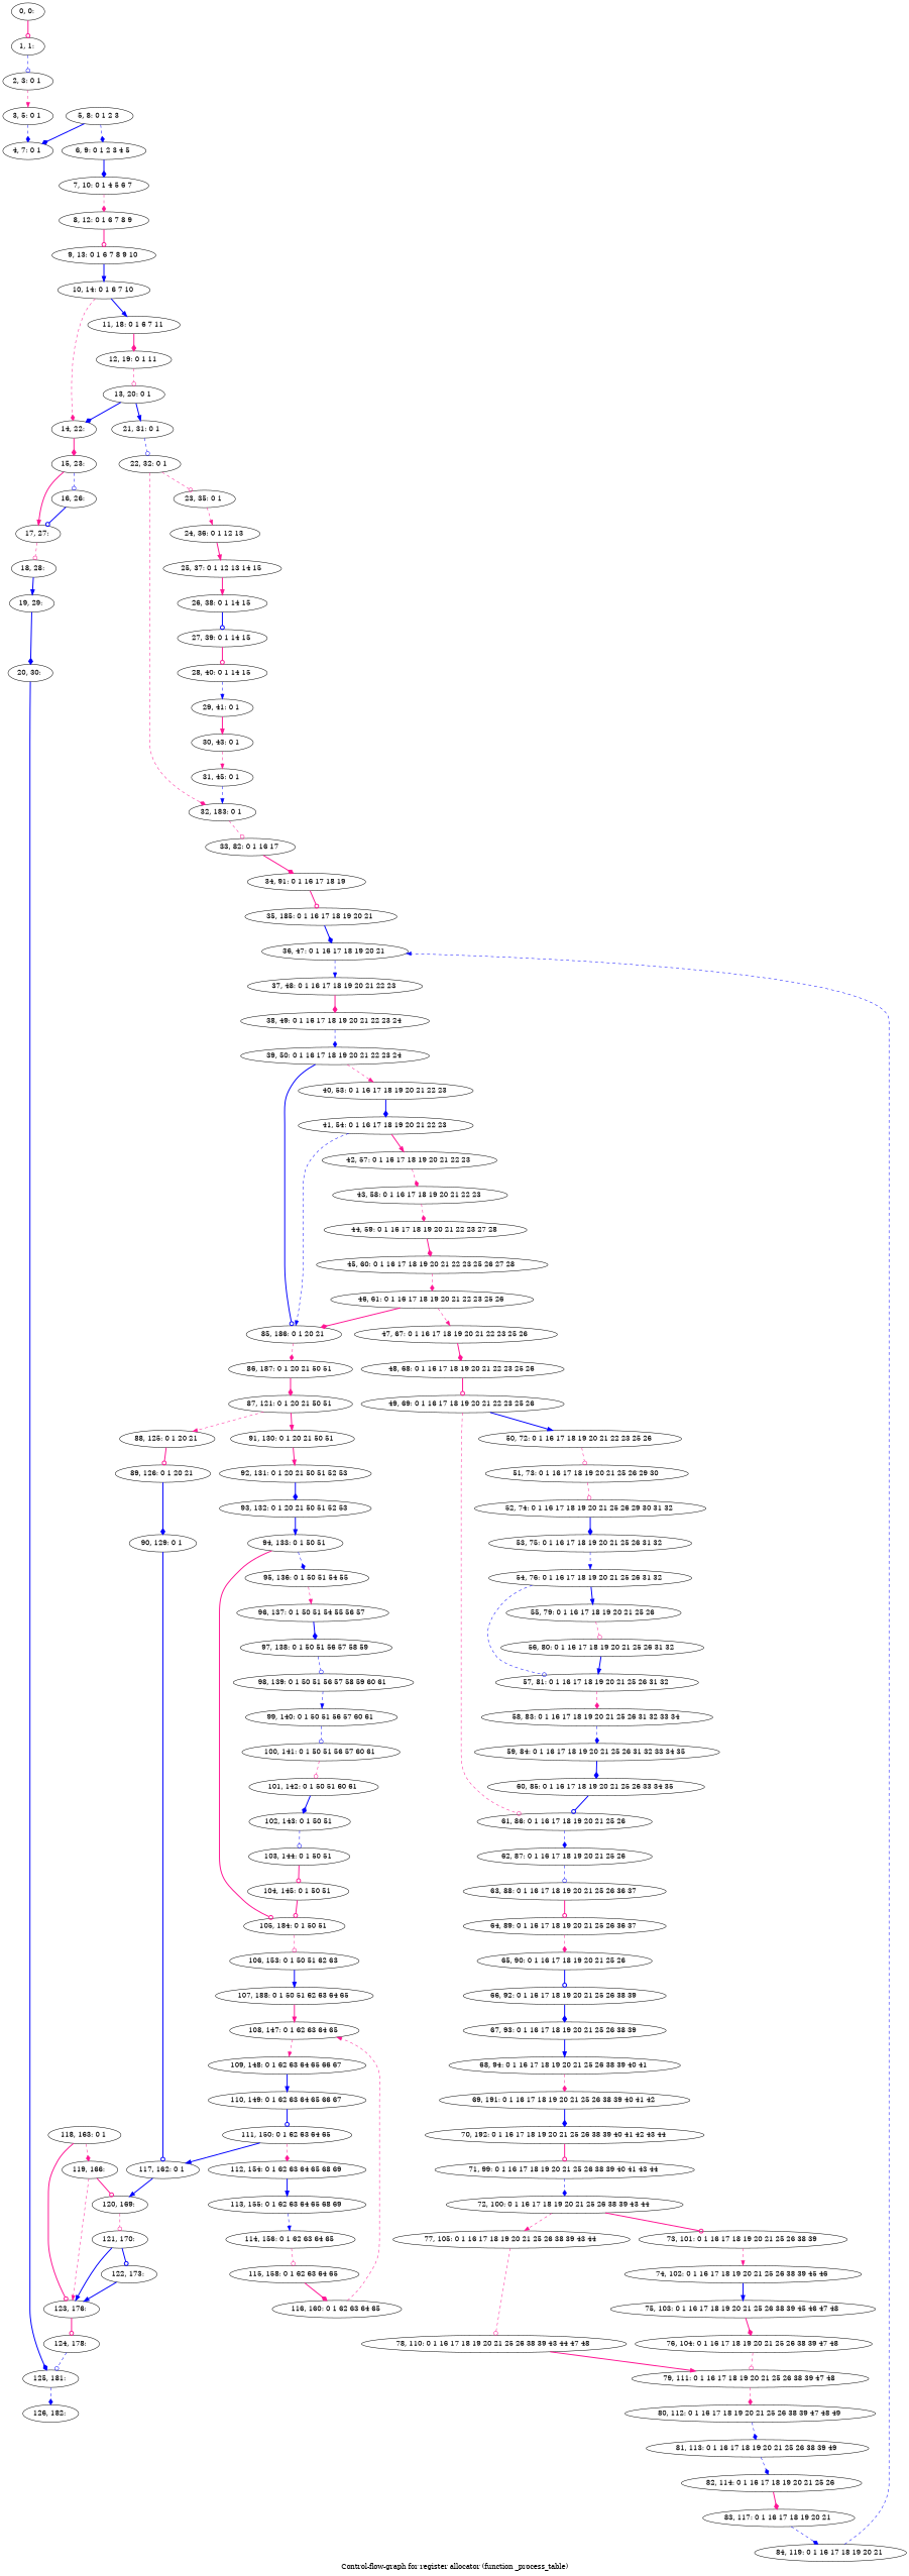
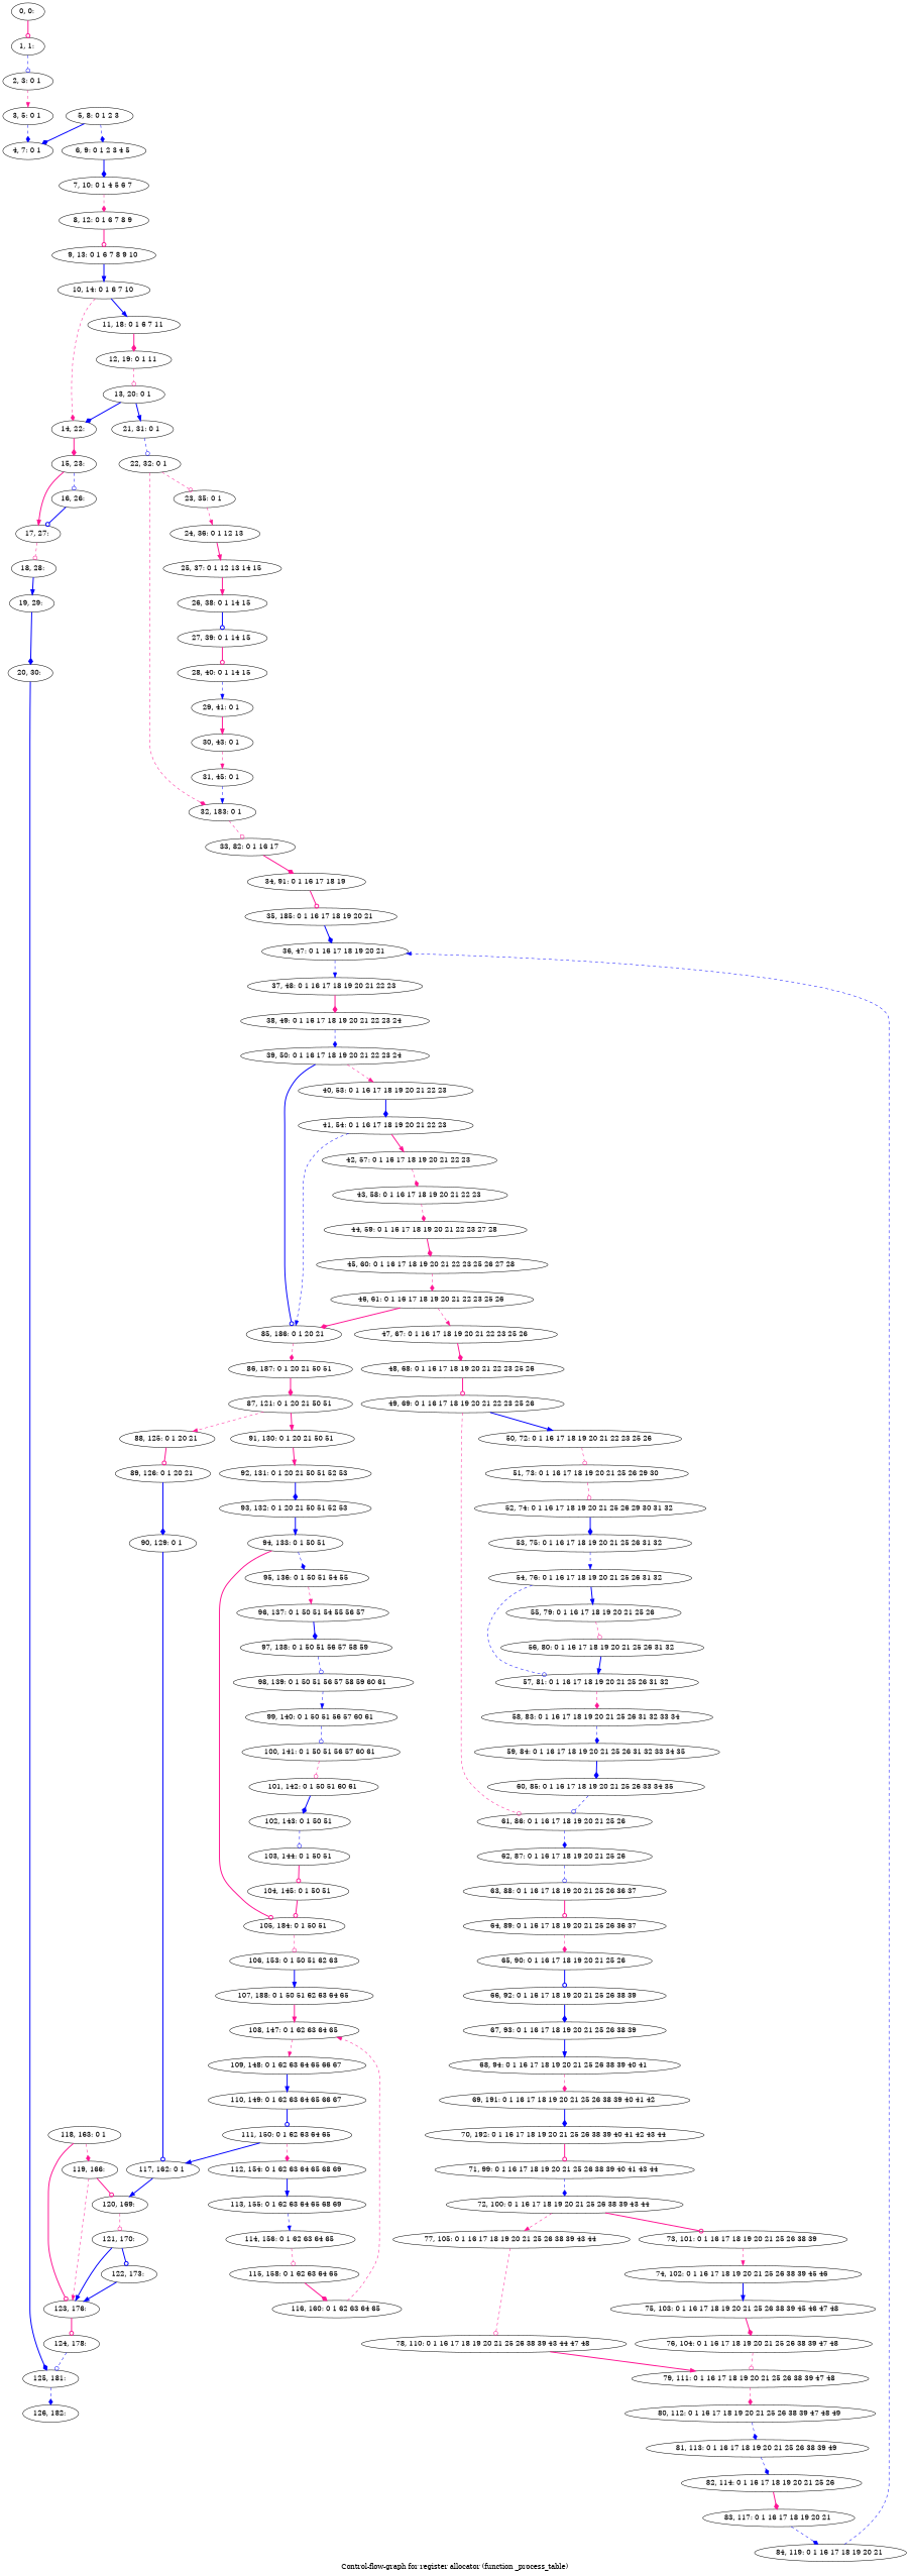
  digraph {
    label="Control-flow-graph for register allocator (function _process_table)"
    edge [arrowhead=diamond color=deeppink style=bold]
    n1 [label="0, 0: "]
    n2 [label="1, 1: "]
    n3 [label="2, 3: 0 1 "]
    n4 [label="3, 5: 0 1 "]
    n5 [label="4, 7: 0 1 "]
    n6 [label="5, 8: 0 1 2 3 "]
    n7 [label="6, 9: 0 1 2 3 4 5 "]
    n8 [label="7, 10: 0 1 4 5 6 7 "]
    n9 [label="8, 12: 0 1 6 7 8 9 "]
    n10 [label="9, 13: 0 1 6 7 8 9 10 "]
    n11 [label="10, 14: 0 1 6 7 10 "]
    n12 [label="11, 18: 0 1 6 7 11 "]
    n13 [label="14, 22: "]
    n14 [label="12, 19: 0 1 11 "]
    n15 [label="15, 23: "]
    n16 [label="13, 20: 0 1 "]
    n17 [label="21, 31: 0 1 "]
    n18 [label="22, 32: 0 1 "]
    n19 [label="16, 26: "]
    n20 [label="17, 27: "]
    n21 [label="18, 28: "]
    n22 [label="19, 29: "]
    n23 [label="20, 30: "]
    n24 [label="125, 181: "]
    n25 [label="126, 182: "]
    n26 [label="23, 35: 0 1 "]
    n27 [label="32, 183: 0 1 "]
    n28 [label="24, 36: 0 1 12 13 "]
    n29 [label="33, 82: 0 1 16 17 "]
    n30 [label="25, 37: 0 1 12 13 14 15 "]
    n31 [label="26, 38: 0 1 14 15 "]
    n32 [label="27, 39: 0 1 14 15 "]
    n33 [label="28, 40: 0 1 14 15 "]
    n34 [label="29, 41: 0 1 "]
    n35 [label="30, 43: 0 1 "]
    n36 [label="31, 45: 0 1 "]
    n37 [label="34, 91: 0 1 16 17 18 19 "]
    n38 [label="35, 185: 0 1 16 17 18 19 20 21 "]
    n39 [label="36, 47: 0 1 16 17 18 19 20 21 "]
    n40 [label="37, 48: 0 1 16 17 18 19 20 21 22 23 "]
    n41 [label="38, 49: 0 1 16 17 18 19 20 21 22 23 24 "]
    n42 [label="39, 50: 0 1 16 17 18 19 20 21 22 23 24 "]
    n43 [label="40, 53: 0 1 16 17 18 19 20 21 22 23 "]
    n44 [label="85, 186: 0 1 20 21 "]
    n45 [label="41, 54: 0 1 16 17 18 19 20 21 22 23 "]
    n46 [label="86, 187: 0 1 20 21 50 51 "]
    n47 [label="42, 57: 0 1 16 17 18 19 20 21 22 23 "]
    n48 [label="43, 58: 0 1 16 17 18 19 20 21 22 23 "]
    n49 [label="44, 59: 0 1 16 17 18 19 20 21 22 23 27 28 "]
    n50 [label="45, 60: 0 1 16 17 18 19 20 21 22 23 25 26 27 28 "]
    n51 [label="46, 61: 0 1 16 17 18 19 20 21 22 23 25 26 "]
    n52 [label="47, 67: 0 1 16 17 18 19 20 21 22 23 25 26 "]
    n53 [label="48, 68: 0 1 16 17 18 19 20 21 22 23 25 26 "]
    n54 [label="49, 69: 0 1 16 17 18 19 20 21 22 23 25 26 "]
    n55 [label="50, 72: 0 1 16 17 18 19 20 21 22 23 25 26 "]
    n56 [label="61, 86: 0 1 16 17 18 19 20 21 25 26 "]
    n57 [label="51, 73: 0 1 16 17 18 19 20 21 25 26 29 30 "]
    n58 [label="62, 87: 0 1 16 17 18 19 20 21 25 26 "]
    n59 [label="52, 74: 0 1 16 17 18 19 20 21 25 26 29 30 31 32 "]
    n60 [label="53, 75: 0 1 16 17 18 19 20 21 25 26 31 32 "]
    n61 [label="54, 76: 0 1 16 17 18 19 20 21 25 26 31 32 "]
    n62 [label="55, 79: 0 1 16 17 18 19 20 21 25 26 "]
    n63 [label="57, 81: 0 1 16 17 18 19 20 21 25 26 31 32 "]
    n64 [label="56, 80: 0 1 16 17 18 19 20 21 25 26 31 32 "]
    n65 [label="58, 83: 0 1 16 17 18 19 20 21 25 26 31 32 33 34 "]
    n66 [label="59, 84: 0 1 16 17 18 19 20 21 25 26 31 32 33 34 35 "]
    n67 [label="60, 85: 0 1 16 17 18 19 20 21 25 26 33 34 35 "]
    n68 [label="63, 88: 0 1 16 17 18 19 20 21 25 26 36 37 "]
    n69 [label="64, 89: 0 1 16 17 18 19 20 21 25 26 36 37 "]
    n70 [label="65, 90: 0 1 16 17 18 19 20 21 25 26 "]
    n71 [label="66, 92: 0 1 16 17 18 19 20 21 25 26 38 39 "]
    n72 [label="67, 93: 0 1 16 17 18 19 20 21 25 26 38 39 "]
    n73 [label="68, 94: 0 1 16 17 18 19 20 21 25 26 38 39 40 41 "]
    n74 [label="69, 191: 0 1 16 17 18 19 20 21 25 26 38 39 40 41 42 "]
    n75 [label="70, 192: 0 1 16 17 18 19 20 21 25 26 38 39 40 41 42 43 44 "]
    n76 [label="71, 99: 0 1 16 17 18 19 20 21 25 26 38 39 40 41 43 44 "]
    n77 [label="72, 100: 0 1 16 17 18 19 20 21 25 26 38 39 43 44 "]
    n78 [label="73, 101: 0 1 16 17 18 19 20 21 25 26 38 39 "]
    n79 [label="77, 105: 0 1 16 17 18 19 20 21 25 26 38 39 43 44 "]
    n80 [label="74, 102: 0 1 16 17 18 19 20 21 25 26 38 39 45 46 "]
    n81 [label="78, 110: 0 1 16 17 18 19 20 21 25 26 38 39 43 44 47 48 "]
    n82 [label="75, 103: 0 1 16 17 18 19 20 21 25 26 38 39 45 46 47 48 "]
    n83 [label="76, 104: 0 1 16 17 18 19 20 21 25 26 38 39 47 48 "]
    n84 [label="79, 111: 0 1 16 17 18 19 20 21 25 26 38 39 47 48 "]
    n85 [label="80, 112: 0 1 16 17 18 19 20 21 25 26 38 39 47 48 49 "]
    n86 [label="81, 113: 0 1 16 17 18 19 20 21 25 26 38 39 49 "]
    n87 [label="82, 114: 0 1 16 17 18 19 20 21 25 26 "]
    n88 [label="83, 117: 0 1 16 17 18 19 20 21 "]
    n89 [label="84, 119: 0 1 16 17 18 19 20 21 "]
    n90 [label="87, 121: 0 1 20 21 50 51 "]
    n91 [label="88, 125: 0 1 20 21 "]
    n92 [label="91, 130: 0 1 20 21 50 51 "]
    n93 [label="89, 126: 0 1 20 21 "]
    n94 [label="92, 131: 0 1 20 21 50 51 52 53 "]
    n95 [label="90, 129: 0 1 "]
    n96 [label="117, 162: 0 1 "]
    n97 [label="120, 169: "]
    n98 [label="93, 132: 0 1 20 21 50 51 52 53 "]
    n99 [label="94, 133: 0 1 50 51 "]
    n100 [label="95, 136: 0 1 50 51 54 55 "]
    n101 [label="105, 184: 0 1 50 51 "]
    n102 [label="96, 137: 0 1 50 51 54 55 56 57 "]
    n103 [label="106, 153: 0 1 50 51 62 63 "]
    n104 [label="97, 138: 0 1 50 51 56 57 58 59 "]
    n105 [label="98, 139: 0 1 50 51 56 57 58 59 60 61 "]
    n106 [label="99, 140: 0 1 50 51 56 57 60 61 "]
    n107 [label="100, 141: 0 1 50 51 56 57 60 61 "]
    n108 [label="101, 142: 0 1 50 51 60 61 "]
    n109 [label="102, 143: 0 1 50 51 "]
    n110 [label="103, 144: 0 1 50 51 "]
    n111 [label="104, 145: 0 1 50 51 "]
    n112 [label="107, 188: 0 1 50 51 62 63 64 65 "]
    n113 [label="108, 147: 0 1 62 63 64 65 "]
    n114 [label="109, 148: 0 1 62 63 64 65 66 67 "]
    n115 [label="110, 149: 0 1 62 63 64 65 66 67 "]
    n116 [label="111, 150: 0 1 62 63 64 65 "]
    n117 [label="112, 154: 0 1 62 63 64 65 68 69 "]
    n118 [label="113, 155: 0 1 62 63 64 65 68 69 "]
    n119 [label="114, 156: 0 1 62 63 64 65 "]
    n120 [label="115, 158: 0 1 62 63 64 65 "]
    n121 [label="116, 160: 0 1 62 63 64 65 "]
    n122 [label="118, 163: 0 1 "]
    n123 [label="119, 166: "]
    n124 [label="123, 176: "]
    n125 [label="124, 178: "]
    n126 [label="121, 170: "]
    n127 [label="122, 173: "]
    n1 -> n2 [arrowhead=odot]
    n2 -> n3 [arrowhead=odot color=blue style=dashed]
    n3 -> n4 [arrowhead=normal style=dashed]
    n4 -> n5 [color=blue style=dashed]
    n6 -> n5 [color=blue]
    n6 -> n7 [color=blue style=dashed]
    n7 -> n8 [color=blue]
    n8 -> n9 [style=dashed]
    n9 -> n10 [arrowhead=odot]
    n10 -> n11 [arrowhead=normal color=blue]
    n11 -> n12 [arrowhead=normal color=blue]
    n11 -> n13 [style=dashed]
    n12 -> n14
    n13 -> n15
    n14 -> n16 [arrowhead=odot style=dashed]
    n15 -> n19 [arrowhead=odot color=blue style=dashed]
    n15 -> n20 [arrowhead=normal]
    n16 -> n13 [color=blue]
    n16 -> n17 [arrowhead=normal color=blue]
    n17 -> n18 [arrowhead=odot color=blue style=dashed]
    n18 -> n26 [arrowhead=odot style=dashed]
    n18 -> n27 [style=dashed]
    n19 -> n20 [arrowhead=odot color=blue]
    n20 -> n21 [arrowhead=odot style=dashed]
    n21 -> n22 [arrowhead=normal color=blue]
    n22 -> n23 [color=blue]
    n23 -> n24 [color=blue]
    n24 -> n25 [color=blue style=dashed]
    n26 -> n28 [arrowhead=normal style=dashed]
    n27 -> n29 [arrowhead=odot style=dashed]
    n28 -> n30 [arrowhead=normal]
    n29 -> n37
    n30 -> n31 [arrowhead=normal]
    n31 -> n32 [arrowhead=odot color=blue]
    n32 -> n33 [arrowhead=odot]
    n33 -> n34 [arrowhead=normal color=blue style=dashed]
    n34 -> n35 [arrowhead=normal]
    n35 -> n36 [arrowhead=normal style=dashed]
    n36 -> n27 [arrowhead=normal color=blue style=dashed]
    n37 -> n38 [arrowhead=odot]
    n38 -> n39 [color=blue]
    n39 -> n40 [arrowhead=normal color=blue style=dashed]
    n40 -> n41
    n41 -> n42 [color=blue style=dashed]
    n42 -> n43 [arrowhead=normal style=dashed]
    n42 -> n44 [arrowhead=odot color=blue]
    n43 -> n45 [color=blue]
    n44 -> n46 [style=dashed]
    n45 -> n44 [arrowhead=normal color=blue style=dashed]
    n45 -> n47 [arrowhead=normal]
    n46 -> n90
    n47 -> n48 [style=dashed]
    n48 -> n49 [style=dashed]
    n49 -> n50
    n50 -> n51 [style=dashed]
    n51 -> n44
    n51 -> n52 [arrowhead=normal style=dashed]
    n52 -> n53
    n53 -> n54 [arrowhead=odot]
    n54 -> n55 [arrowhead=normal color=blue]
    n54 -> n56 [arrowhead=odot style=dashed]
    n55 -> n57 [arrowhead=odot style=dashed]
    n56 -> n58 [color=blue style=dashed]
    n57 -> n59 [arrowhead=odot style=dashed]
    n58 -> n68 [arrowhead=odot color=blue style=dashed]
    n59 -> n60 [color=blue]
    n60 -> n61 [arrowhead=normal color=blue style=dashed]
    n61 -> n62 [arrowhead=normal color=blue]
    n61 -> n63 [arrowhead=odot color=blue style=dashed]
    n62 -> n64 [arrowhead=odot style=dashed]
    n63 -> n65 [style=dashed]
    n64 -> n63 [arrowhead=normal color=blue]
    n65 -> n66 [color=blue style=dashed]
    n66 -> n67 [color=blue]
-   n67 -> n56 [arrowhead=odot color=blue]
+   n67 -> n56 [arrowhead=odot color=blue style=dashed]
    n68 -> n69 [arrowhead=odot]
    n69 -> n70 [style=dashed]
    n70 -> n71 [arrowhead=odot color=blue]
    n71 -> n72 [color=blue]
    n72 -> n73 [arrowhead=normal color=blue]
    n73 -> n74 [style=dashed]
    n74 -> n75 [color=blue]
    n75 -> n76 [arrowhead=odot]
    n76 -> n77 [color=blue style=dashed]
    n77 -> n78 [arrowhead=odot]
    n77 -> n79 [arrowhead=normal style=dashed]
    n78 -> n80 [arrowhead=normal style=dashed]
    n79 -> n81 [arrowhead=odot style=dashed]
    n80 -> n82 [arrowhead=normal color=blue]
    n81 -> n84 [arrowhead=normal]
    n82 -> n83
    n83 -> n84 [arrowhead=odot style=dashed]
    n84 -> n85 [style=dashed]
    n85 -> n86 [color=blue style=dashed]
    n86 -> n87 [color=blue style=dashed]
    n87 -> n88
    n88 -> n89 [color=blue style=dashed]
    n89 -> n39 [arrowhead=normal color=blue style=dashed]
    n90 -> n91 [arrowhead=normal style=dashed]
    n90 -> n92 [arrowhead=normal]
    n91 -> n93 [arrowhead=odot]
    n92 -> n94 [arrowhead=normal]
    n93 -> n95 [color=blue]
    n94 -> n98 [color=blue]
    n95 -> n96 [arrowhead=odot color=blue]
    n96 -> n97 [arrowhead=normal color=blue]
    n97 -> n126 [arrowhead=odot style=dashed]
    n98 -> n99 [arrowhead=normal color=blue]
    n99 -> n100 [color=blue style=dashed]
    n99 -> n101 [arrowhead=odot]
    n100 -> n102 [arrowhead=normal style=dashed]
    n101 -> n103 [arrowhead=odot style=dashed]
    n102 -> n104 [color=blue]
    n103 -> n112 [arrowhead=normal color=blue]
    n104 -> n105 [arrowhead=odot color=blue style=dashed]
    n105 -> n106 [arrowhead=normal color=blue style=dashed]
    n106 -> n107 [arrowhead=odot color=blue style=dashed]
    n107 -> n108 [arrowhead=odot style=dashed]
    n108 -> n109 [color=blue]
    n109 -> n110 [arrowhead=odot color=blue style=dashed]
    n110 -> n111 [arrowhead=odot]
    n111 -> n101 [arrowhead=odot]
    n112 -> n113 [arrowhead=normal]
    n113 -> n114 [arrowhead=normal style=dashed]
    n114 -> n115 [arrowhead=normal color=blue]
    n115 -> n116 [arrowhead=odot color=blue]
    n116 -> n96 [arrowhead=normal color=blue]
    n116 -> n117 [style=dashed]
    n117 -> n118 [arrowhead=normal color=blue]
    n118 -> n119 [arrowhead=normal color=blue style=dashed]
    n119 -> n120 [arrowhead=odot style=dashed]
    n120 -> n121
    n121 -> n113 [arrowhead=normal style=dashed]
    n122 -> n123 [style=dashed]
    n122 -> n124 [arrowhead=odot]
    n123 -> n97 [arrowhead=odot]
    n123 -> n124 [arrowhead=normal style=dashed]
    n124 -> n125 [arrowhead=odot]
    n125 -> n24 [arrowhead=odot color=blue style=dashed]
    n126 -> n124 [arrowhead=normal color=blue]
    n126 -> n127 [arrowhead=odot color=blue]
    n127 -> n124 [arrowhead=normal color=blue]
  }
